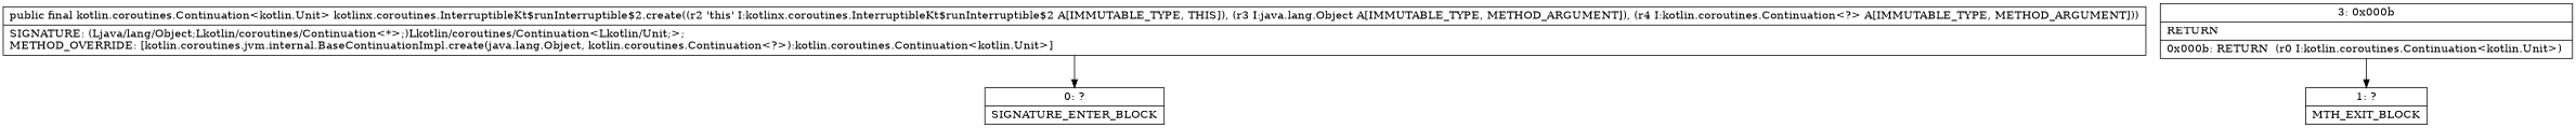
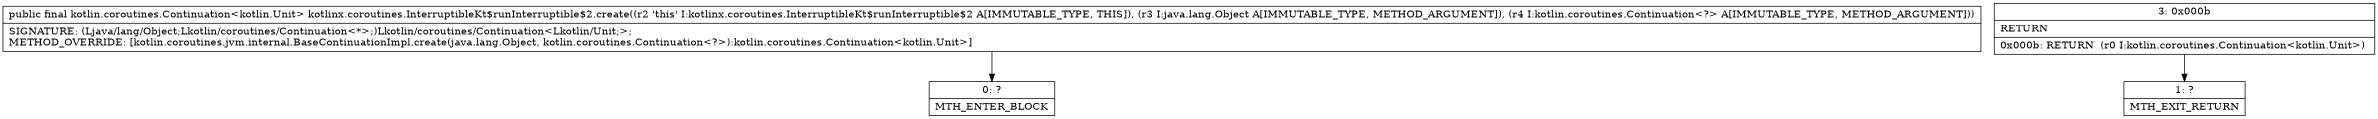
  digraph {
    node [shape=record]
-   n1 [label="{0\:\ ?|SIGNATURE_ENTER_BLOCK\l}"]
+   n1 [label="{0\:\ ?|MTH_ENTER_BLOCK\l}"]
    n2 [label="{3\:\ 0x000b|RETURN\l|0x000b: RETURN  (r0 I:kotlin.coroutines.Continuation\<kotlin.Unit\>) \l}"]
-   n3 [label="{1\:\ ?|MTH_EXIT_BLOCK\l}"]
+   n3 [label="{1\:\ ?|MTH_EXIT_RETURN\l}"]
    n4 [label="{public final kotlin.coroutines.Continuation\<kotlin.Unit\> kotlinx.coroutines.InterruptibleKt$runInterruptible$2.create((r2 'this' I:kotlinx.coroutines.InterruptibleKt$runInterruptible$2 A[IMMUTABLE_TYPE, THIS]), (r3 I:java.lang.Object A[IMMUTABLE_TYPE, METHOD_ARGUMENT]), (r4 I:kotlin.coroutines.Continuation\<?\> A[IMMUTABLE_TYPE, METHOD_ARGUMENT]))  | SIGNATURE: (Ljava\/lang\/Object;Lkotlin\/coroutines\/Continuation\<*\>;)Lkotlin\/coroutines\/Continuation\<Lkotlin\/Unit;\>;\lMETHOD_OVERRIDE: [kotlin.coroutines.jvm.internal.BaseContinuationImpl.create(java.lang.Object, kotlin.coroutines.Continuation\<?\>):kotlin.coroutines.Continuation\<kotlin.Unit\>]\l}"]
    n2 -> n3
    n4 -> n1
  }
